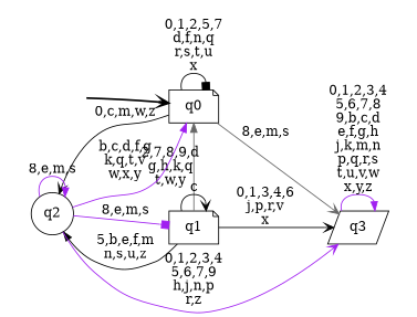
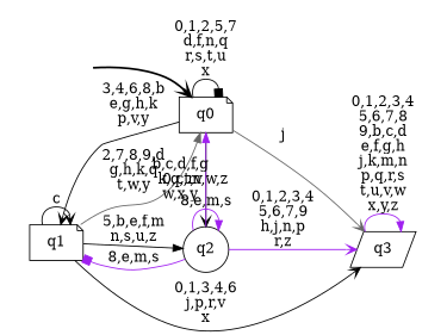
  digraph {
    rankdir=LR
    node [shape=note style="rounded,filled" color=black fillcolor=white]
    edge [arrowhead=vee color=black]
    __start0 [height=0 shape=none style=invis width=0 color="" fillcolor=""]
    n2 [label=q0]
    n3 [label=q1]
    n4 [label=q2 shape=circle style=filled]
    n5 [label=q3 shape=parallelogram style=filled]
    subgraph cluster_1 {
      nodesep=0.15
      ranksep=0.15
      style=invis
      __start0
      n2
    }
    __start0 -> n2 [penwidth=2]
    n2 -> n2 [arrowhead=box label="0,1,2,5,7\nd,f,n,q\nr,s,t,u\nx"]
+   n2 -> n3 [label="3,4,6,8,b\ne,g,h,k\np,v,y"]
    n2 -> n4 [label="0,c,m,w,z"]
-   n2 -> n5 [color=gray40 label="8,e,m,s"]
+   n2 -> n5 [color=gray40 label=j]
    n3 -> n2 [arrowhead=normal color=gray40 label="2,7,8,9,d\ng,h,k,q\nt,w,y"]
    n3 -> n3 [label=c]
    n3 -> n4 [arrowhead=normal label="5,b,e,f,m\nn,s,u,z"]
    n3 -> n5 [label="0,1,3,4,6\nj,p,r,v\nx"]
    n4 -> n2 [arrowhead=normal color=purple label="b,c,d,f,g\nk,q,t,v\nw,x,y"]
    n4 -> n3 [arrowhead=box color=purple label="8,e,m,s"]
    n4 -> n4 [arrowhead=normal color=purple label="8,e,m,s"]
    n4 -> n5 [color=purple label="0,1,2,3,4\n5,6,7,9\nh,j,n,p\nr,z"]
    n5 -> n5 [arrowhead=normal color=purple label="0,1,2,3,4\n5,6,7,8\n9,b,c,d\ne,f,g,h\nj,k,m,n\np,q,r,s\nt,u,v,w\nx,y,z"]
  }
